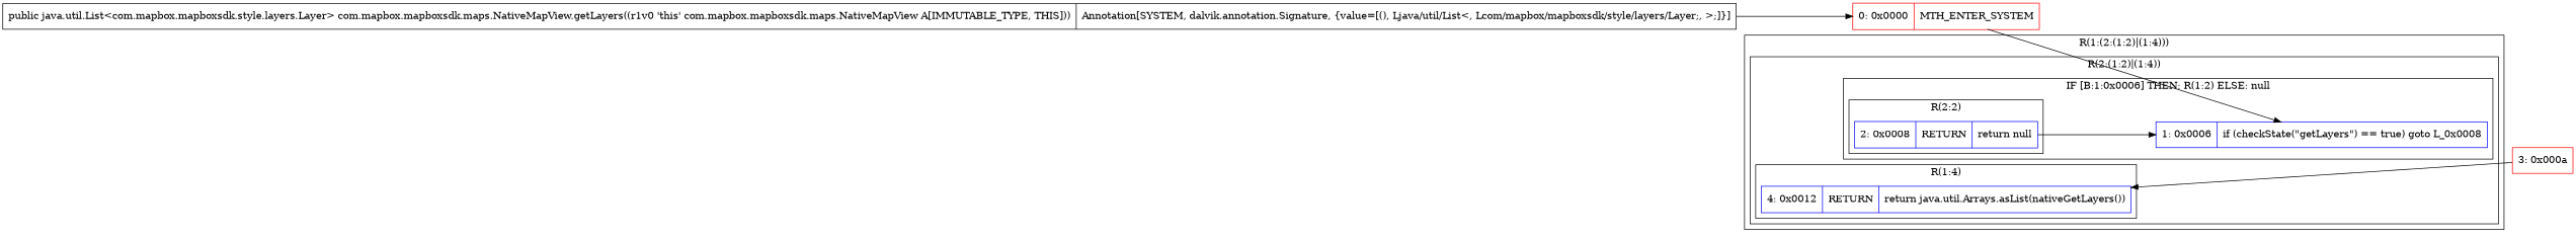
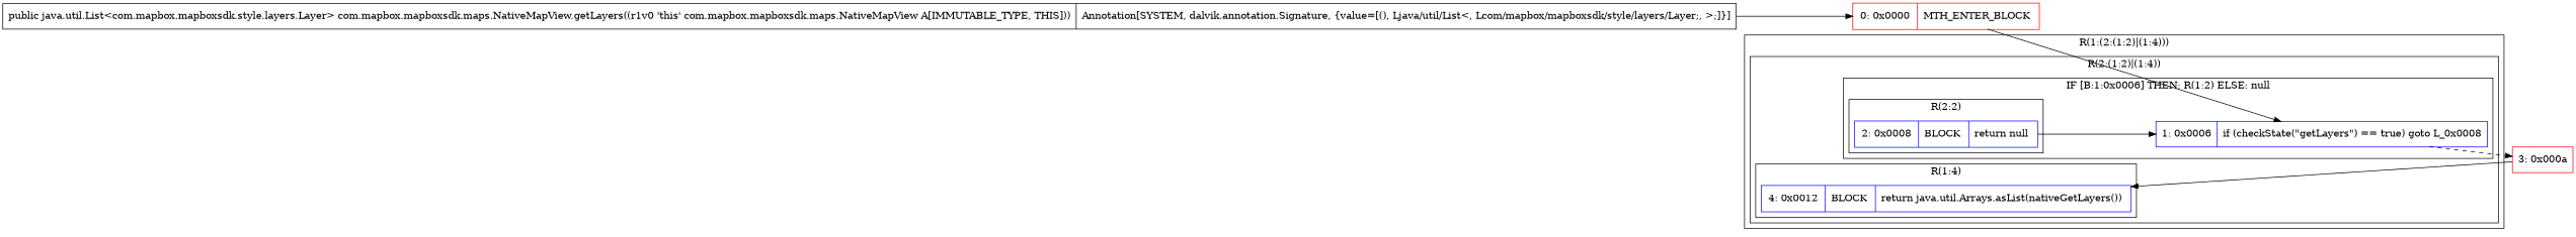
  digraph {
    rankdir=LR
    node [color=blue shape=record]
-   n1 [label="{2\:\ 0x0008|RETURN\l|return null\l}"]
+   n1 [label="{2\:\ 0x0008|BLOCK\l|return null\l}"]
    n2 [label="{1\:\ 0x0006|if (checkState(\"getLayers\") == true) goto L_0x0008\l}"]
-   n3 [label="{4\:\ 0x0012|RETURN\l|return java.util.Arrays.asList(nativeGetLayers())\l}"]
+   n3 [label="{4\:\ 0x0012|BLOCK\l|return java.util.Arrays.asList(nativeGetLayers())\l}"]
    n4 [color=red label="{3\:\ 0x000a}"]
-   n5 [color=red label="{0\:\ 0x0000|MTH_ENTER_SYSTEM\l}"]
+   n5 [color=red label="{0\:\ 0x0000|MTH_ENTER_BLOCK\l}"]
    n6 [label="{public java.util.List\<com.mapbox.mapboxsdk.style.layers.Layer\> com.mapbox.mapboxsdk.maps.NativeMapView.getLayers((r1v0 'this' com.mapbox.mapboxsdk.maps.NativeMapView A[IMMUTABLE_TYPE, THIS]))  | Annotation[SYSTEM, dalvik.annotation.Signature, \{value=[(), Ljava\/util\/List\<, Lcom\/mapbox\/mapboxsdk\/style\/layers\/Layer;, \>;]\}]\l}" color=""]
    subgraph cluster_1 {
      label="R(1:(2:(1:2)|(1:4)))"
      subgraph cluster_2 {
        label="R(2:(1:2)|(1:4))"
        subgraph cluster_3 {
          label="IF [B:1:0x0006] THEN: R(1:2) ELSE: null"
          n2
          subgraph cluster_4 {
            label="R(2:2)"
            n1
          }
        }
        subgraph cluster_5 {
          label="R(1:4)"
          n3
        }
      }
    }
    n1 -> n2
+   n2 -> n4 [style=dashed]
    n4 -> n3
    n5 -> n2
    n6 -> n5
  }
